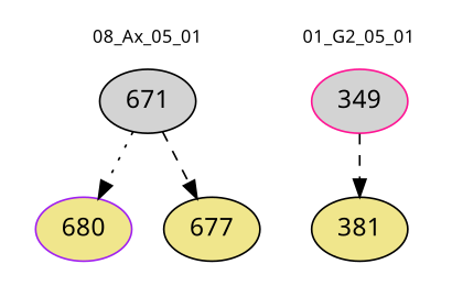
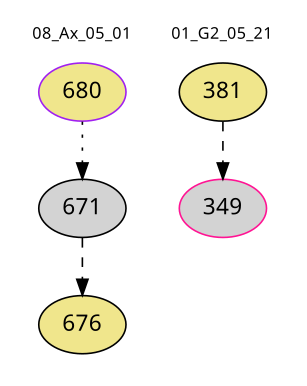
  digraph {
    fontname="Noto Sans"
    node [color=black fillcolor=khaki fontname="Noto Sans" style=filled]
    edge [color=black fontname="Noto Sans" style=dashed]
    n1 [color=purple label=680]
    n2 [fillcolor=lightgrey label=671]
-   n3 [label=677]
+   n3 [label=676]
    n4 [label=381]
    n5 [color=deeppink fillcolor=lightgrey label=349]
    subgraph cluster_1 {
      color=white
      fontsize=10
      label="08_Ax_05_01"
      n1
      n2
      n3
    }
    subgraph cluster_2 {
      color=white
      fontsize=10
-     label="01_G2_05_01"
+     label="01_G2_05_21"
      n4
      n5
    }
-   n2 -> n1 [style=dotted]
+   n1 -> n2 [style=dotted]
    n2 -> n3
-   n5 -> n4
+   n4 -> n5
  }
